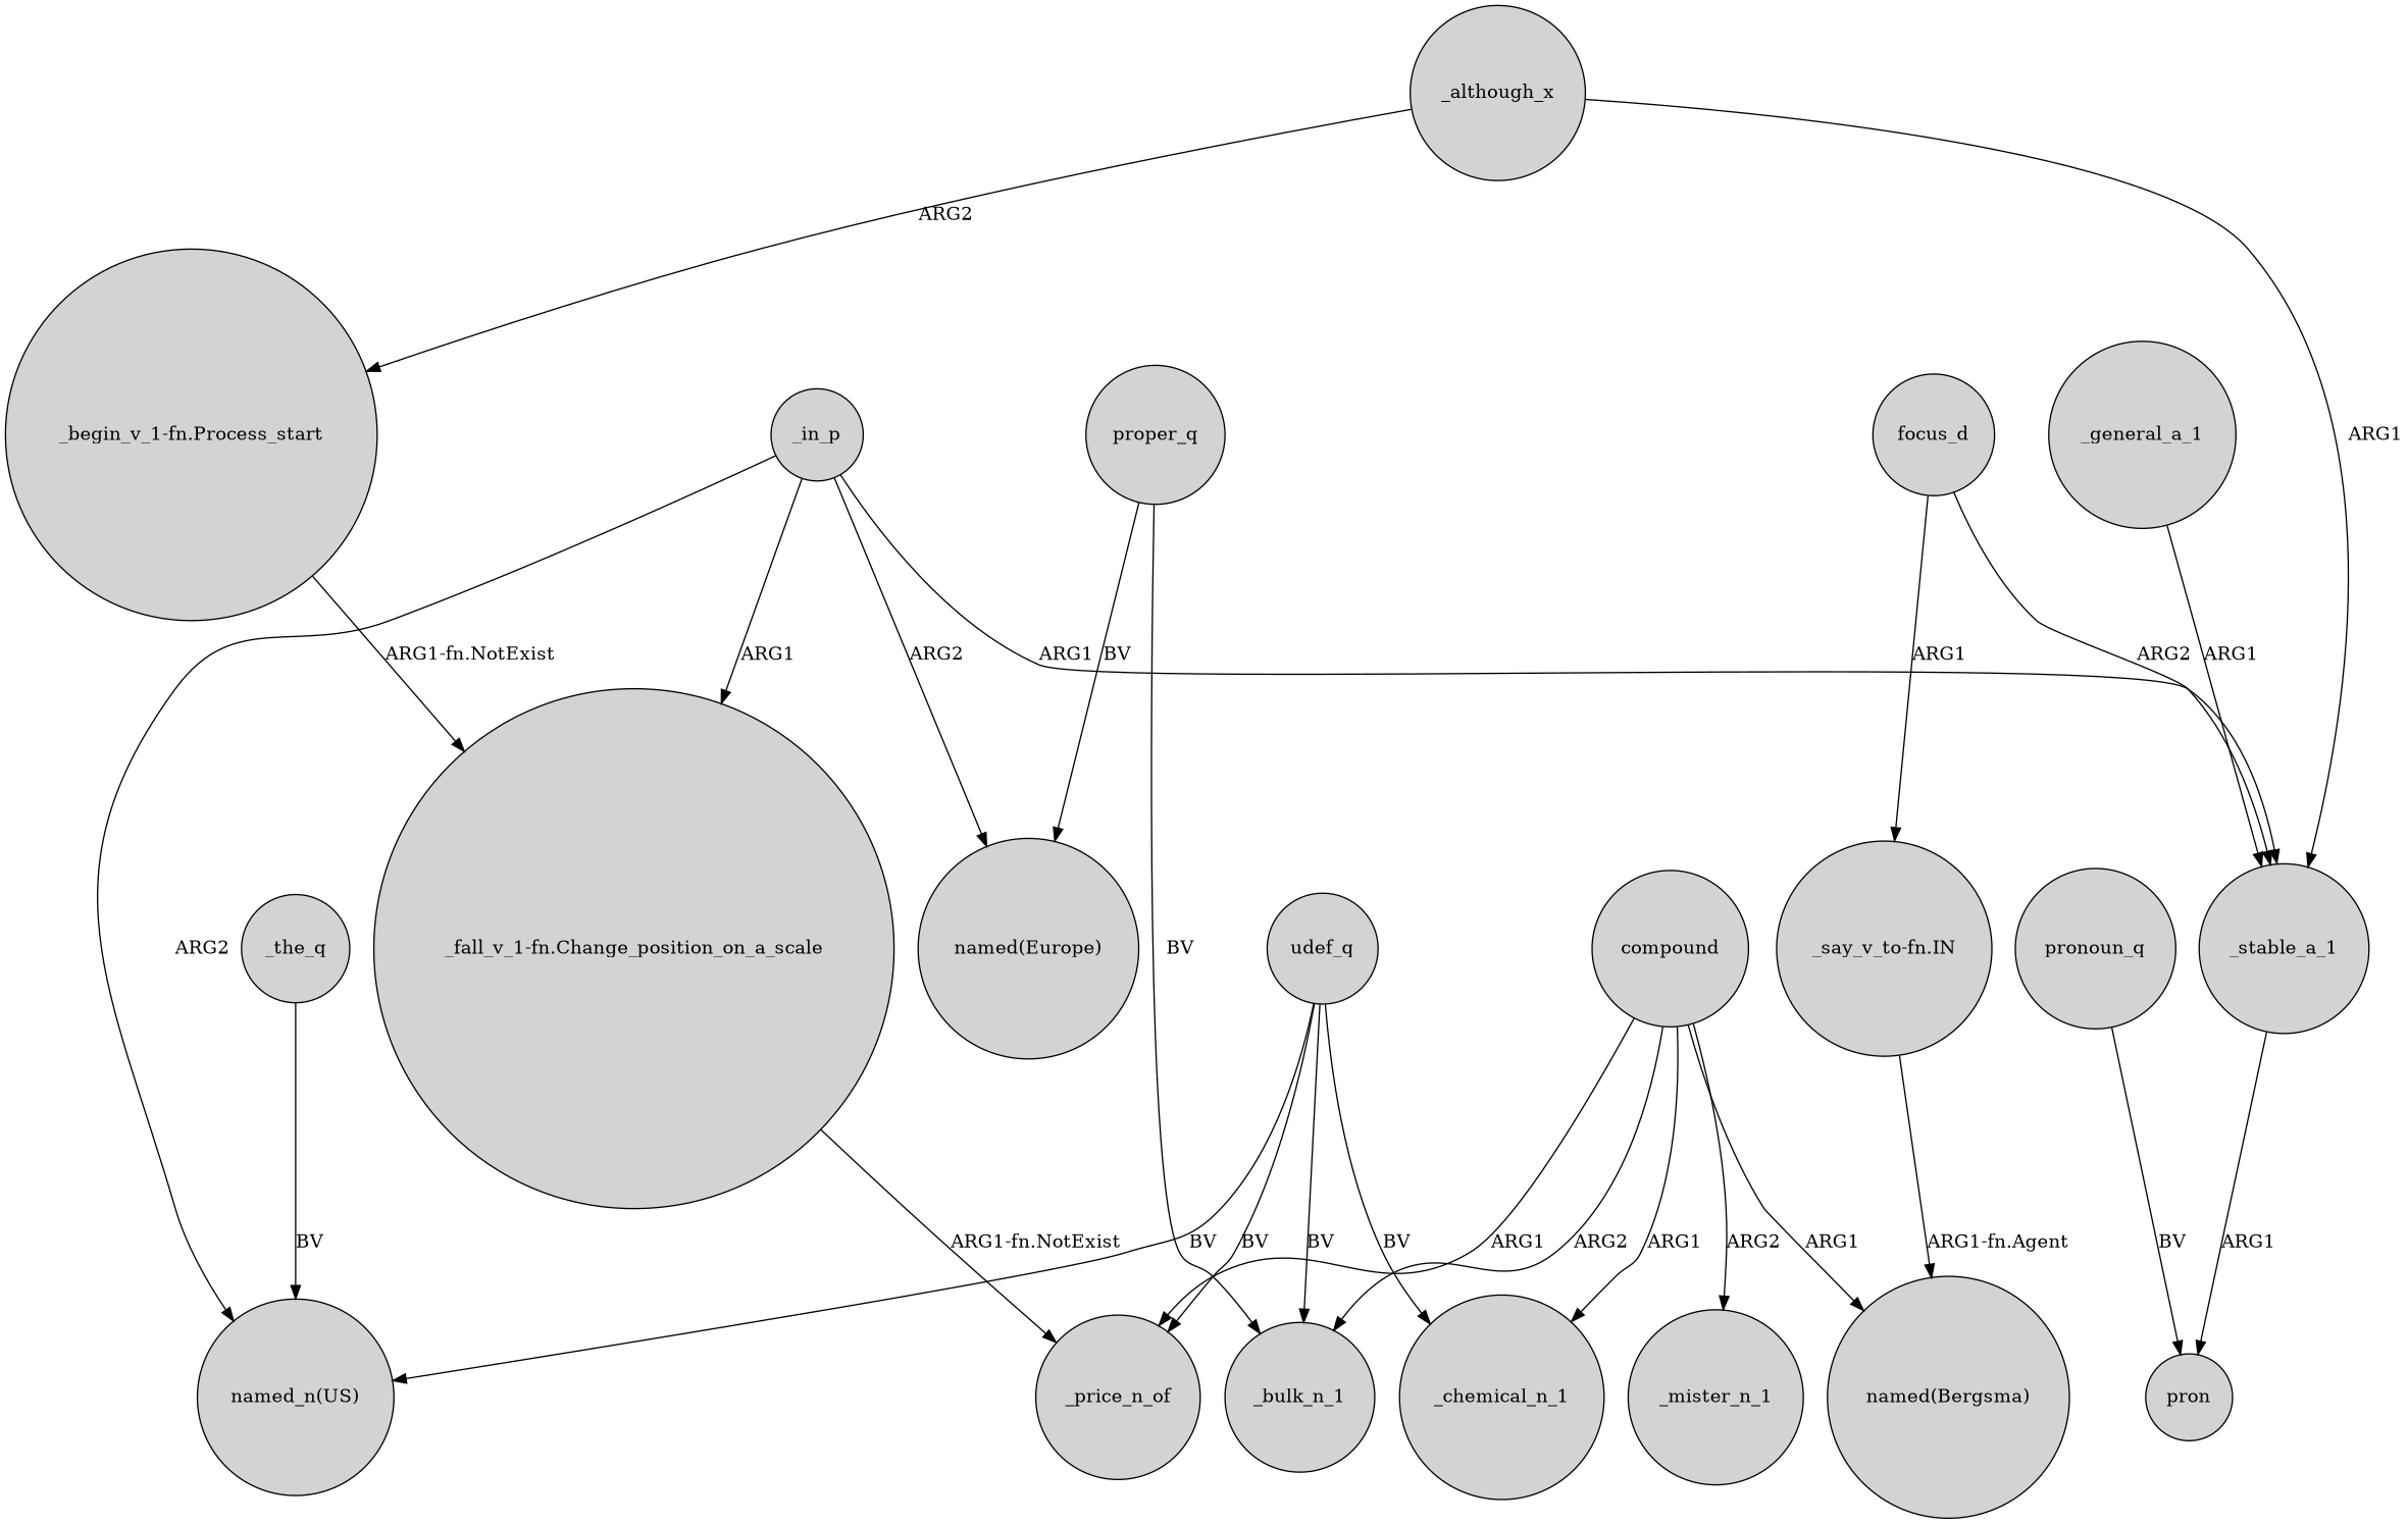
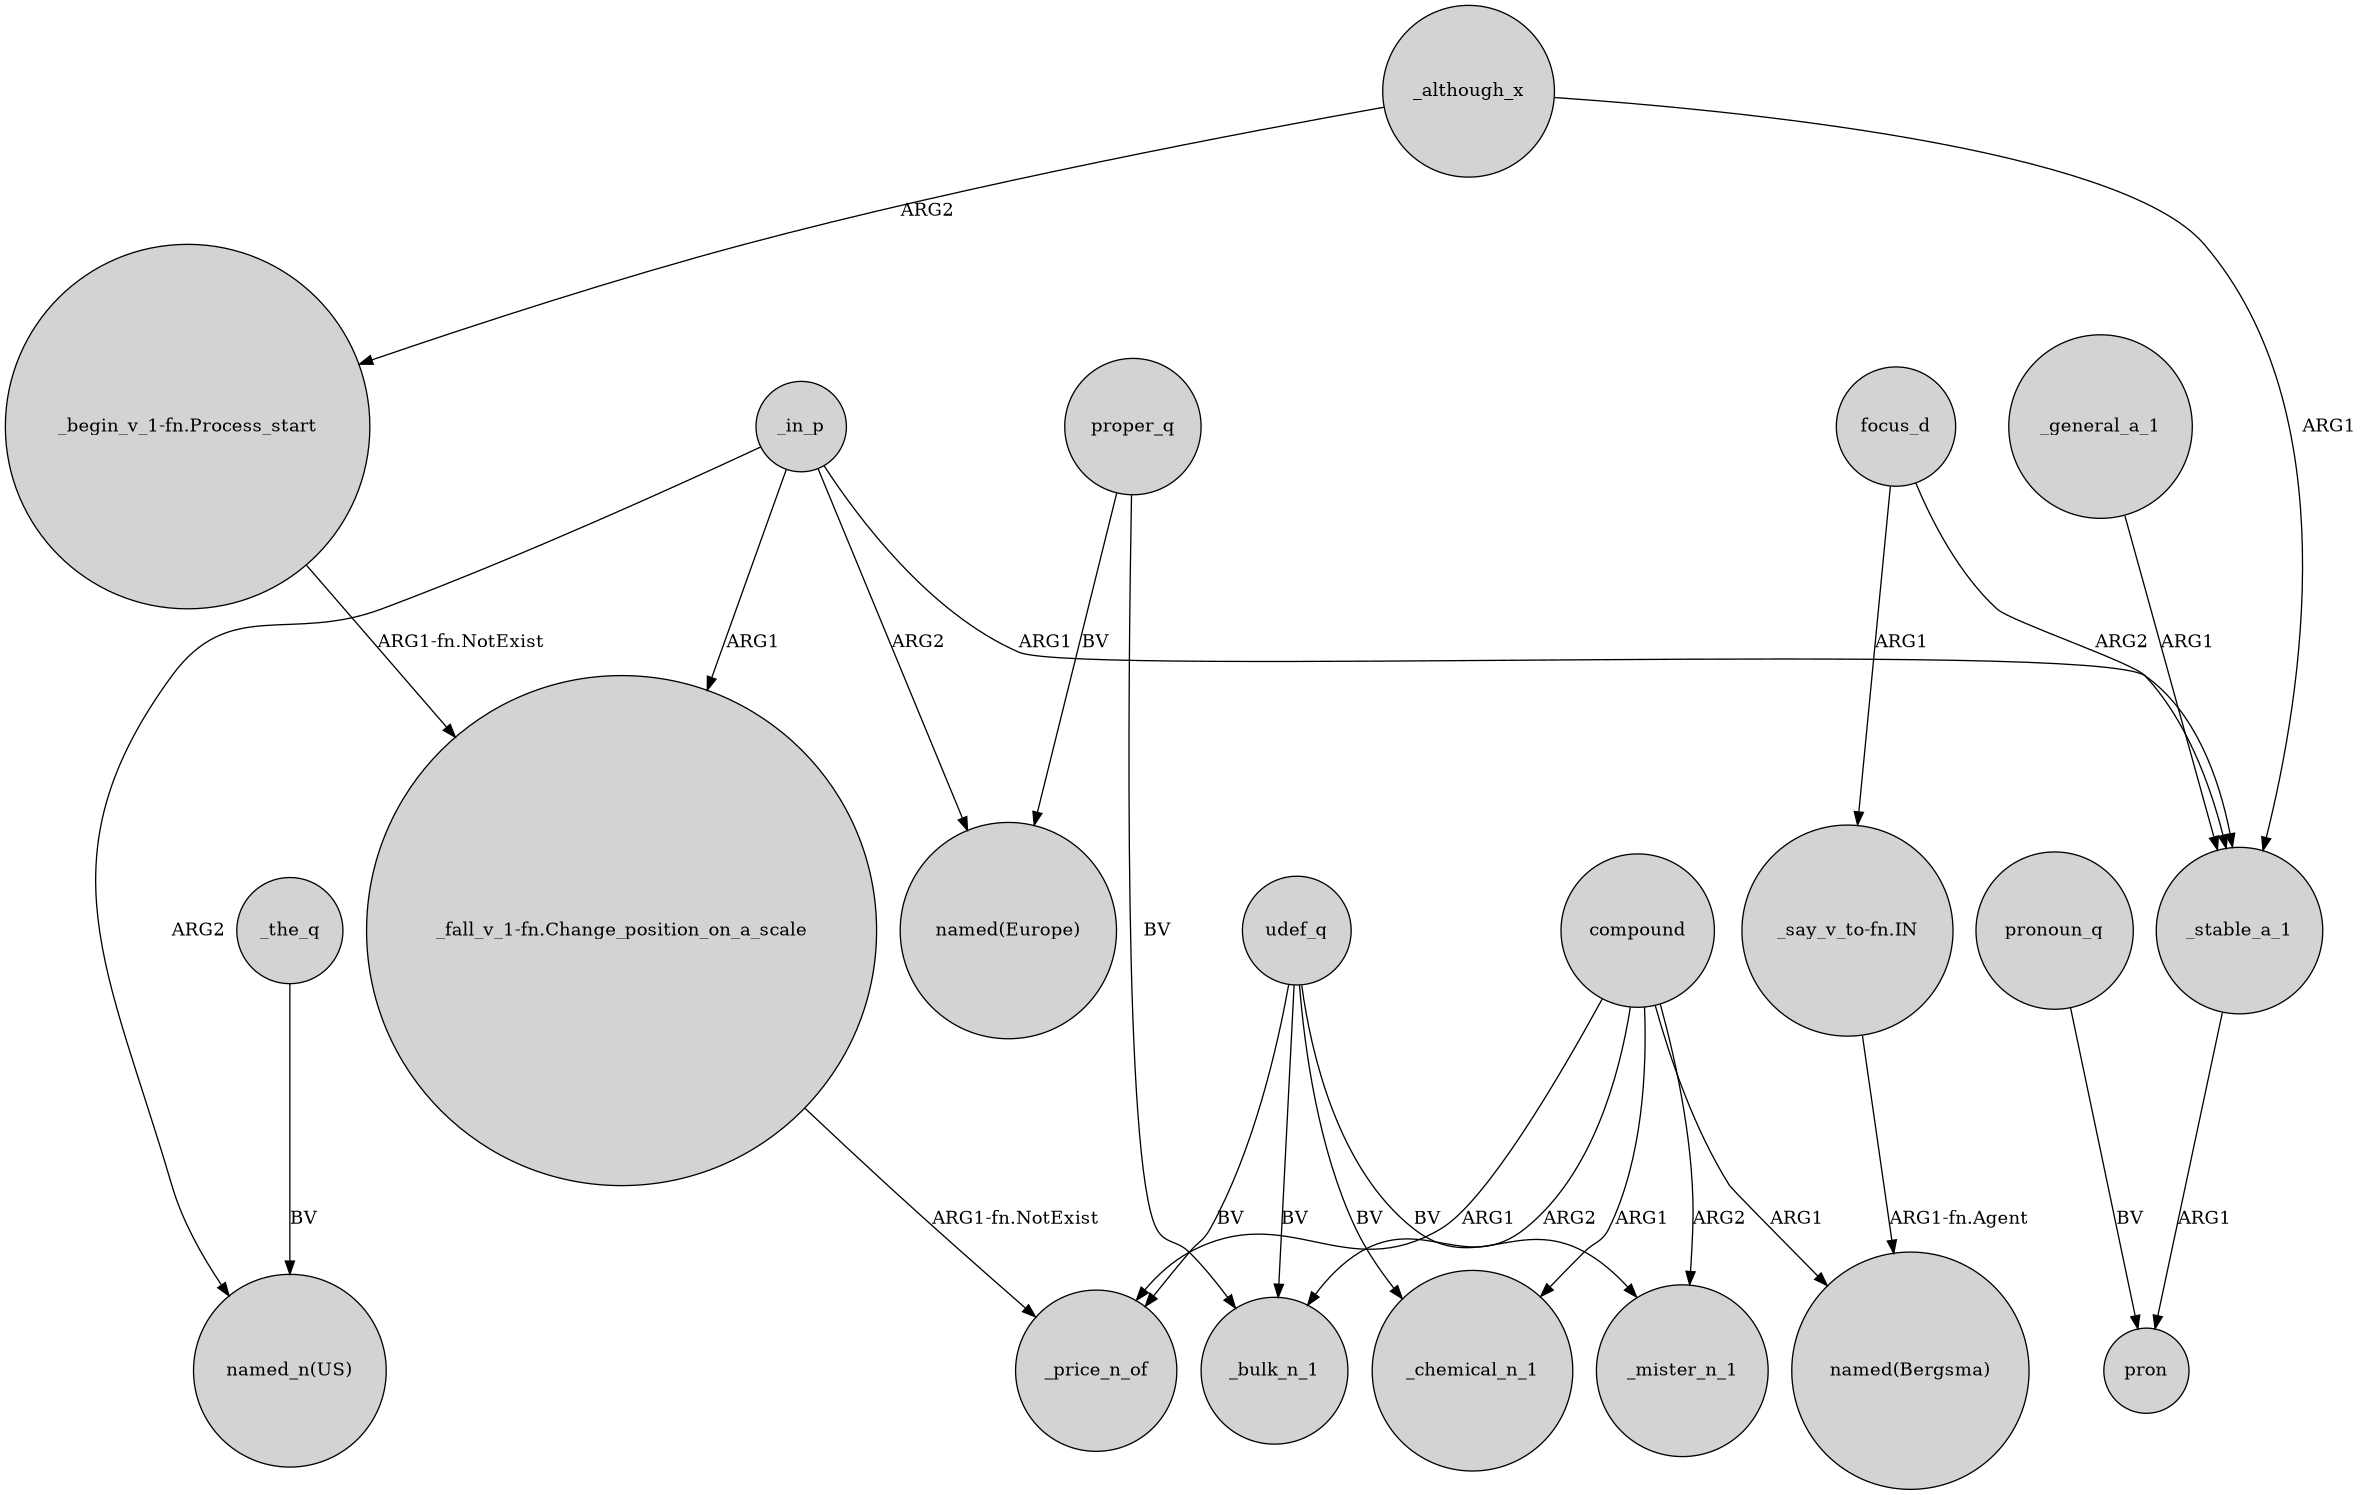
  digraph {
    node [shape=circle style=filled]
    proper_q
    "named(Europe)"
    _bulk_n_1
    udef_q
    _price_n_of
    _mister_n_1
    _chemical_n_1
    "_begin_v_1-fn.Process_start"
    "_fall_v_1-fn.Change_position_on_a_scale"
    compound
    "named(Bergsma)"
    _in_p
    "named_n(US)"
    _stable_a_1
    pron
    "_say_v_to-fn.IN"
    _although_x
    _the_q
    pronoun_q
    _general_a_1
    focus_d
    proper_q -> "named(Europe)" [label=BV]
    proper_q -> _bulk_n_1 [label=BV]
    udef_q -> _bulk_n_1 [label=BV]
    udef_q -> _price_n_of [label=BV]
-   udef_q -> "named_n(US)" [label=BV]
+   udef_q -> _mister_n_1 [label=BV]
    udef_q -> _chemical_n_1 [label=BV]
    "_begin_v_1-fn.Process_start" -> "_fall_v_1-fn.Change_position_on_a_scale" [label="ARG1-fn.NotExist"]
    "_fall_v_1-fn.Change_position_on_a_scale" -> _price_n_of [label="ARG1-fn.NotExist"]
    compound -> _bulk_n_1 [label=ARG2]
    compound -> _price_n_of [label=ARG1]
    compound -> _mister_n_1 [label=ARG2]
    compound -> _chemical_n_1 [label=ARG1]
    compound -> "named(Bergsma)" [label=ARG1]
    _in_p -> "named(Europe)" [label=ARG2]
    _in_p -> "_fall_v_1-fn.Change_position_on_a_scale" [label=ARG1]
    _in_p -> "named_n(US)" [label=ARG2]
    _in_p -> _stable_a_1 [label=ARG1]
    _stable_a_1 -> pron [label=ARG1]
    "_say_v_to-fn.IN" -> "named(Bergsma)" [label="ARG1-fn.Agent"]
    _although_x -> "_begin_v_1-fn.Process_start" [label=ARG2]
    _although_x -> _stable_a_1 [label=ARG1]
    _the_q -> "named_n(US)" [label=BV]
    pronoun_q -> pron [label=BV]
    _general_a_1 -> _stable_a_1 [label=ARG1]
    focus_d -> _stable_a_1 [label=ARG2]
    focus_d -> "_say_v_to-fn.IN" [label=ARG1]
  }
